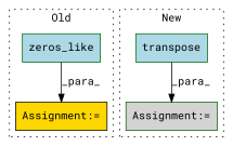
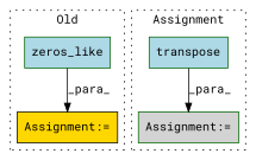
  digraph {
    fontname="Roboto Mono"
    node [a=32 l=1 shape=box style=filled fillcolor=lightblue color=darkgreen fontname="Roboto Mono"]
    edge [fontname="Roboto Mono"]
    n1 [l="11,1" label=zeros_like s="17237,17254"]
    n2 [a=7 label="Assignment:=" s=17202 fillcolor=gold color=black]
    n3 [l="10,1" label=transpose s="18349,18391"]
    n4 [a=7 label="Assignment:=" s=18227 fillcolor=lightgrey]
    subgraph cluster_1 {
      label=Old
      style=dotted
      n1
      n2
    }
    subgraph cluster_2 {
-     label=New
+     label=Assignment
      style=dotted
      n3
      n4
    }
    n1 -> n2 [label=_para_]
    n3 -> n4 [label=_para_]
  }
